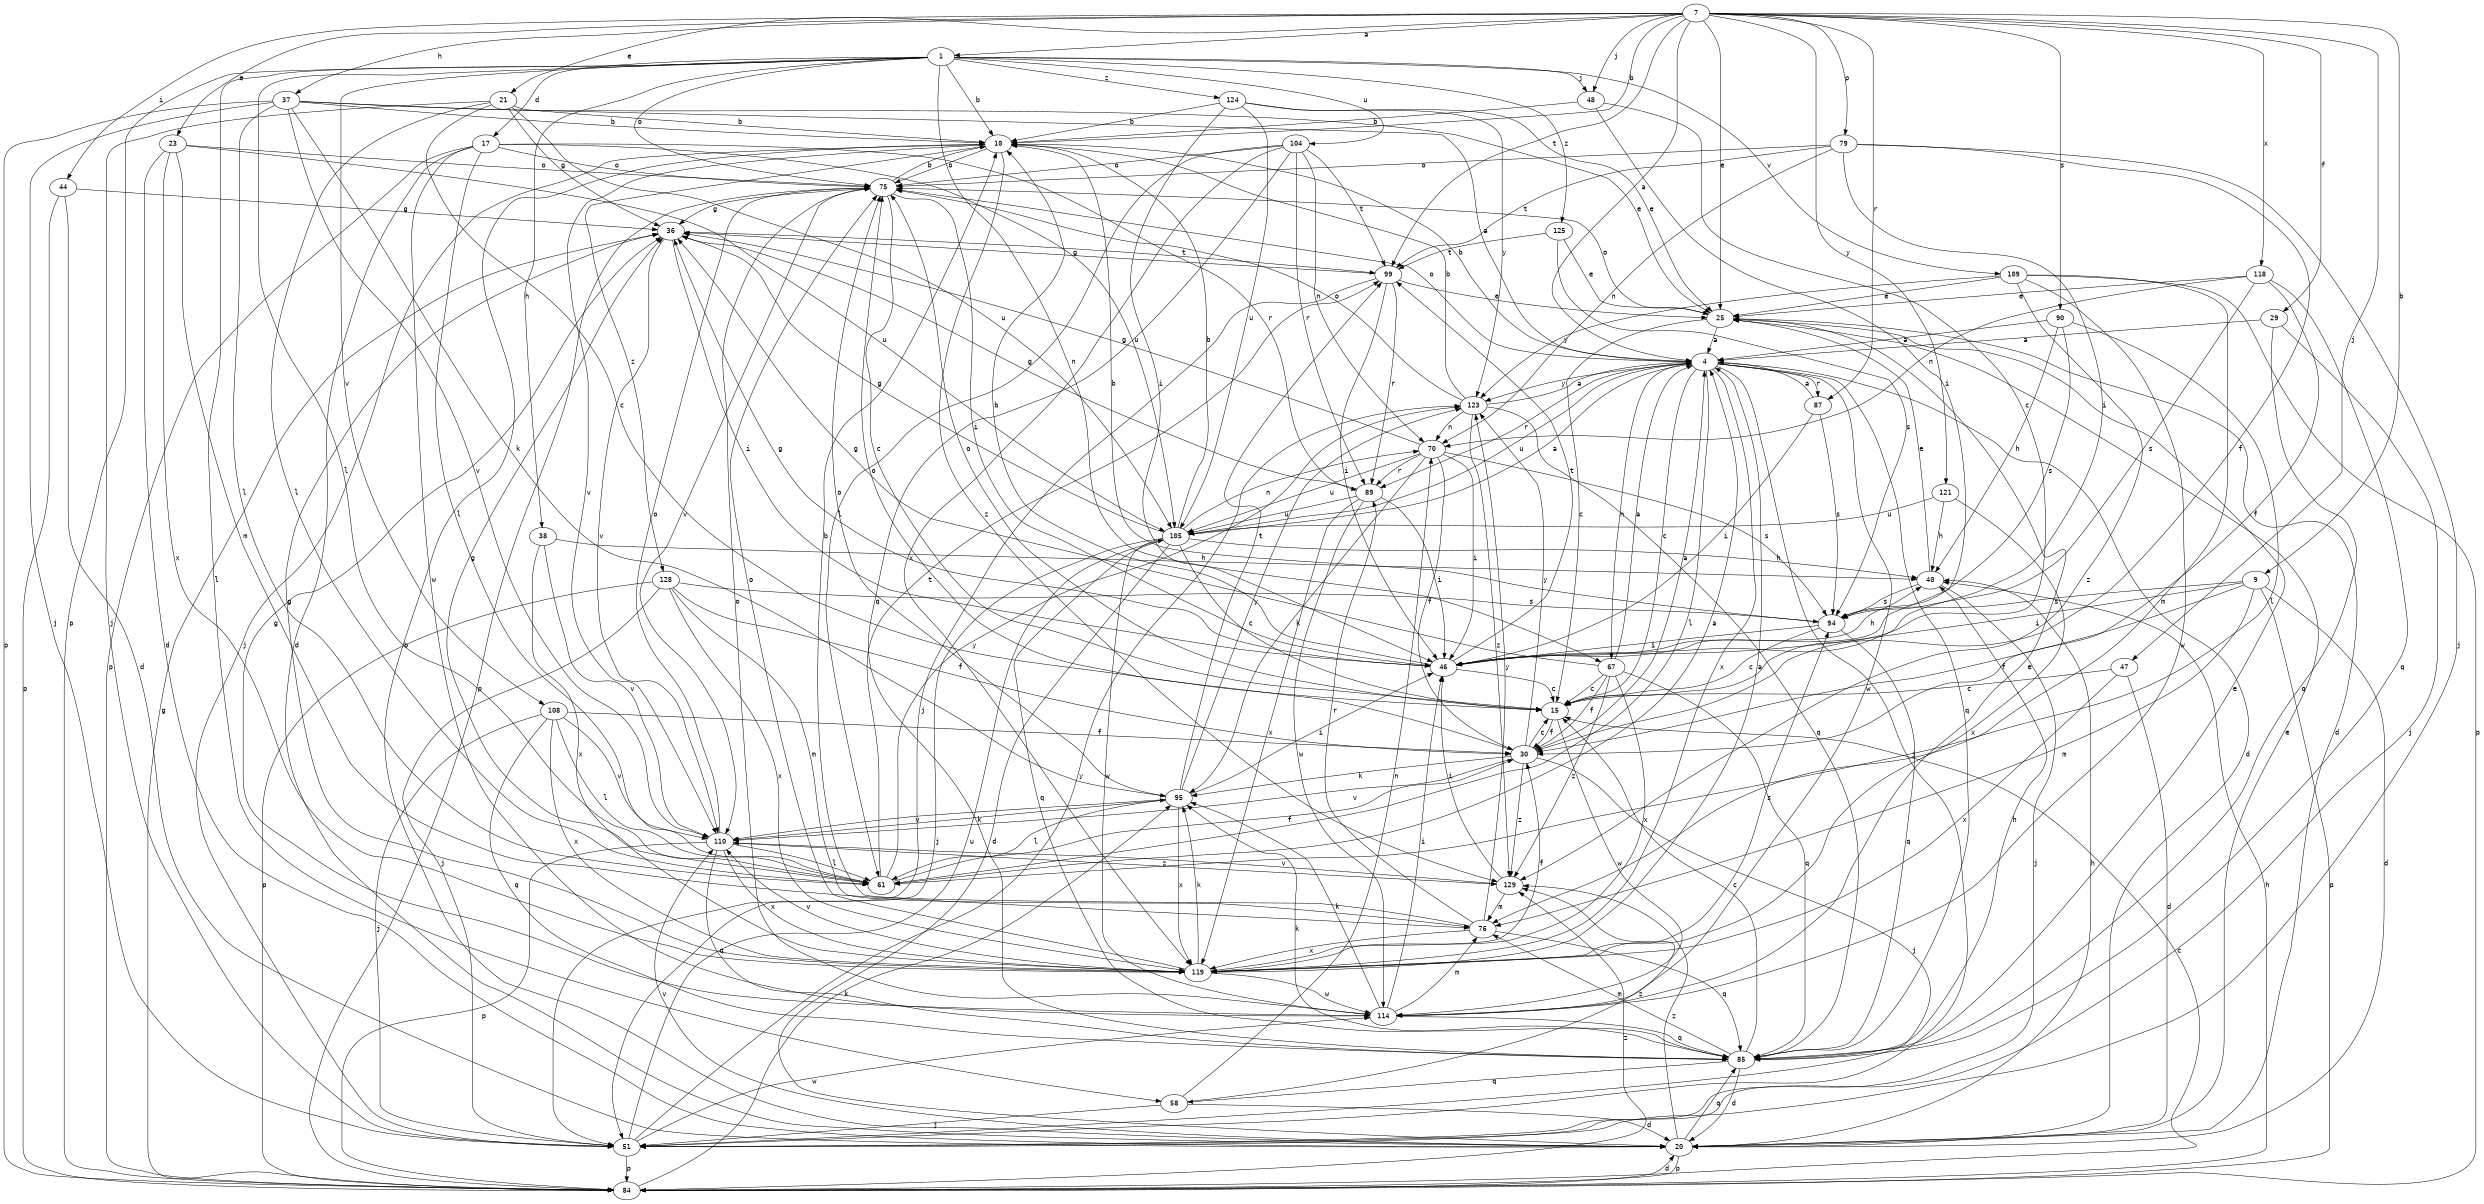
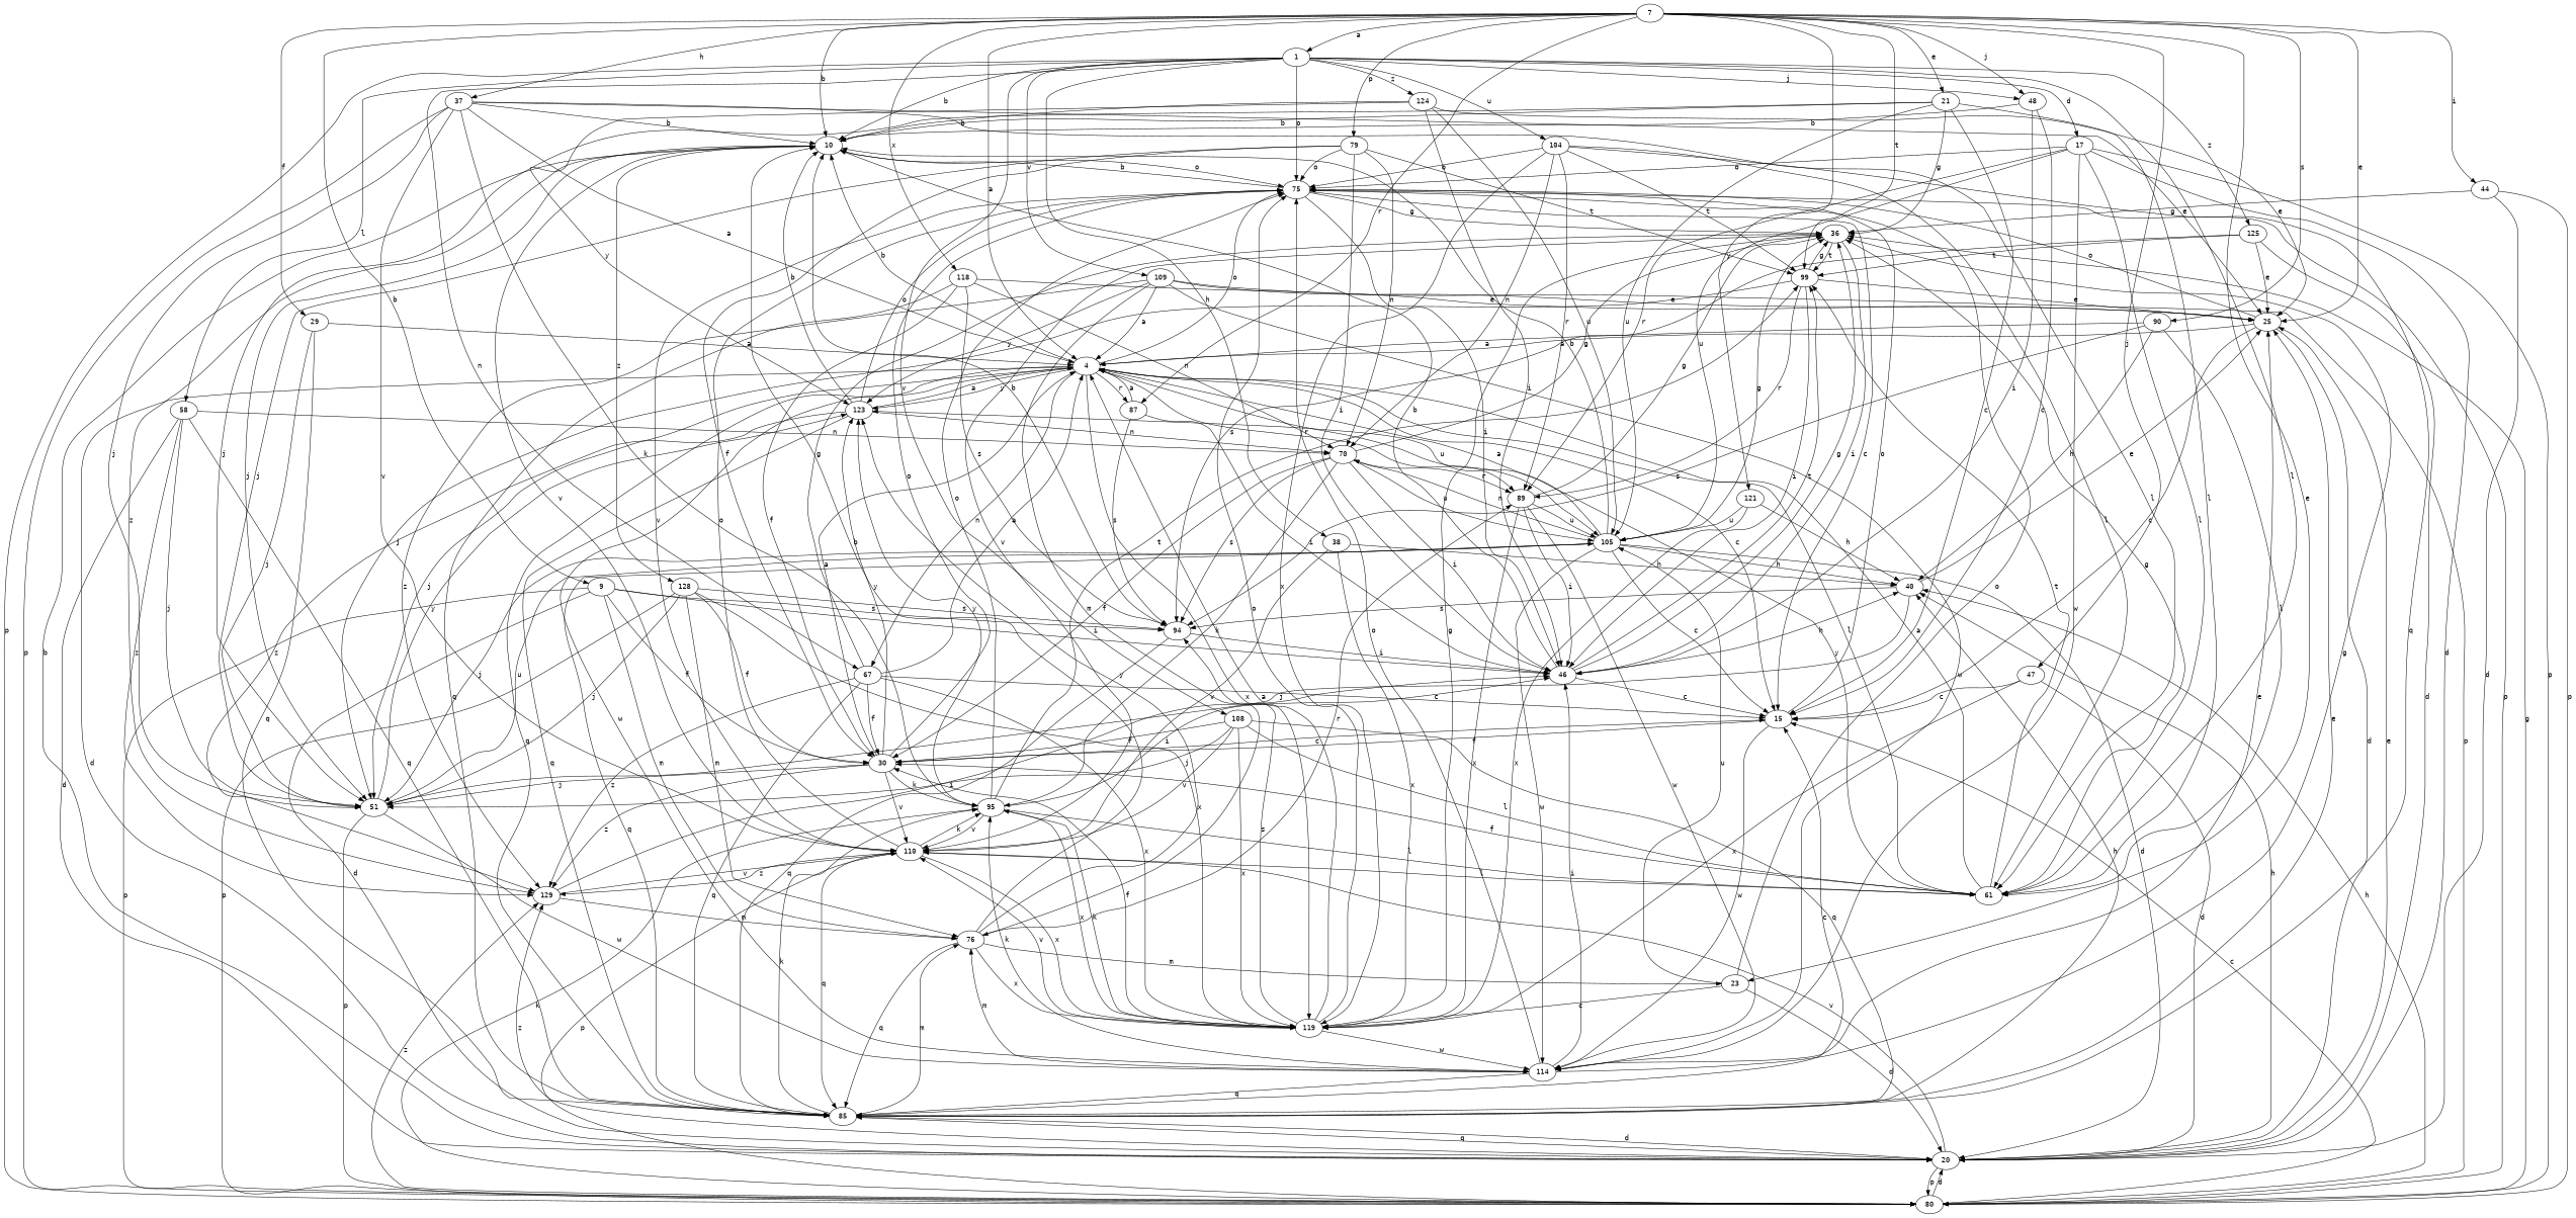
  strict digraph {
    fontname="DejaVu Sans Mono"
    node [fontname="DejaVu Sans Mono"]
    edge [fontname="DejaVu Sans Mono"]
    n1 [label=7]
    1
    4
    9
    10
    21
    23
    25
    29
    37
    44
    47
    48
    79
    87
    90
    99
    118
    121
    17
    38
    58
    61
    67
    75
-   80 [label=84]
+   80
    104
    108
    109
    124
    125
    15
    20
    51
    85
    89
    105
    114
    119
    123
    30
    46
    n43 [label=76]
    94
    110
    128
    129
    36
    n49 [label=95]
    70
    40
    n1 -> 1 [label=a]
    n1 -> 4 [label=a]
    n1 -> 9 [label=b]
    n1 -> 10 [label=b]
    n1 -> 21 [label=e]
    n1 -> 23 [label=e]
    n1 -> 25 [label=e]
    n1 -> 29 [label=f]
    n1 -> 37 [label=h]
    n1 -> 44 [label=i]
    n1 -> 47 [label=j]
    n1 -> 48 [label=j]
    n1 -> 79 [label=p]
    n1 -> 87 [label=r]
    n1 -> 90 [label=s]
    n1 -> 99 [label=t]
    n1 -> 118 [label=x]
    n1 -> 121 [label=y]
    1 -> 10 [label=b]
    1 -> 48 [label=j]
    1 -> 17 [label=d]
    1 -> 38 [label=h]
    1 -> 58 [label=l]
    1 -> 61 [label=l]
    1 -> 67 [label=n]
    1 -> 75 [label=o]
    1 -> 80 [label=p]
    1 -> 104 [label=u]
    1 -> 108 [label=v]
    1 -> 109 [label=v]
    1 -> 124 [label=z]
    1 -> 125 [label=z]
    4 -> 10 [label=b]
    4 -> 87 [label=r]
    4 -> 61 [label=l]
    4 -> 67 [label=n]
    4 -> 75 [label=o]
    4 -> 15 [label=c]
    4 -> 20 [label=d]
    4 -> 51 [label=j]
    4 -> 85 [label=q]
    4 -> 89 [label=r]
    4 -> 105 [label=u]
    4 -> 114 [label=w]
    4 -> 119 [label=x]
    4 -> 123 [label=y]
    9 -> 80 [label=p]
    9 -> 20 [label=d]
    9 -> 30 [label=f]
    9 -> 46 [label=i]
    9 -> n43 [label=m]
    9 -> 94 [label=s]
    10 -> 75 [label=o]
    10 -> 51 [label=j]
    10 -> 110 [label=v]
    10 -> 128 [label=z]
    10 -> 129 [label=z]
    21 -> 10 [label=b]
    21 -> 61 [label=l]
    21 -> 15 [label=c]
    21 -> 51 [label=j]
    21 -> 105 [label=u]
    21 -> 36 [label=g]
    23 -> 75 [label=o]
    23 -> 20 [label=d]
    23 -> 105 [label=u]
-   23 -> 119 [label=x]
-   23 -> n43 [label=m]
+   23 -> 119 [label=c]
+   n43 -> 23 [label=m]
    25 -> 4 [label=a]
    25 -> 75 [label=o]
    25 -> 15 [label=c]
    25 -> 20 [label=d]
    29 -> 4 [label=a]
    29 -> 51 [label=j]
    29 -> 85 [label=q]
    37 -> 4 [label=a]
    37 -> 10 [label=b]
    37 -> 25 [label=e]
    37 -> 61 [label=l]
    37 -> 80 [label=p]
    37 -> 51 [label=j]
    37 -> 110 [label=v]
    37 -> n49 [label=k]
    44 -> 80 [label=p]
    44 -> 20 [label=d]
    44 -> 36 [label=g]
    47 -> 15 [label=c]
    47 -> 20 [label=d]
    47 -> 119 [label=x]
    48 -> 10 [label=b]
    48 -> 15 [label=c]
    48 -> 46 [label=i]
    79 -> 99 [label=t]
    79 -> 75 [label=o]
    79 -> 51 [label=j]
    79 -> 30 [label=f]
    79 -> 46 [label=i]
    79 -> 70 [label=n]
    87 -> 4 [label=a]
    87 -> 46 [label=i]
    87 -> 94 [label=s]
    90 -> 4 [label=a]
    90 -> 61 [label=l]
    90 -> 94 [label=s]
    90 -> 40 [label=h]
    99 -> 25 [label=e]
    99 -> 51 [label=j]
    99 -> 89 [label=r]
    99 -> 46 [label=i]
    99 -> 36 [label=g]
    118 -> 25 [label=e]
    118 -> 85 [label=q]
    118 -> 30 [label=f]
    118 -> 94 [label=s]
    118 -> 70 [label=n]
    121 -> 105 [label=u]
    121 -> 119 [label=x]
    121 -> 40 [label=h]
    17 -> 61 [label=l]
    17 -> 75 [label=o]
    17 -> 80 [label=p]
    17 -> 20 [label=d]
    17 -> 89 [label=r]
    17 -> 105 [label=u]
    17 -> 114 [label=w]
    38 -> 119 [label=x]
    38 -> 110 [label=v]
    38 -> 40 [label=h]
    58 -> 20 [label=d]
    58 -> 51 [label=j]
-   85 -> 58 [label=q]
+   58 -> 85 [label=q]
    58 -> 129 [label=z]
    58 -> 70 [label=n]
    61 -> 4 [label=a]
    61 -> 99 [label=t]
    61 -> 123 [label=y]
    61 -> 30 [label=f]
    61 -> 36 [label=g]
    67 -> 4 [label=a]
    67 -> 15 [label=c]
    67 -> 85 [label=q]
    67 -> 119 [label=x]
    67 -> 30 [label=f]
    67 -> 129 [label=z]
    67 -> 36 [label=g]
    75 -> 10 [label=b]
    75 -> 80 [label=p]
    75 -> 15 [label=c]
    75 -> 46 [label=i]
    75 -> 110 [label=v]
    75 -> 36 [label=g]
    80 -> 15 [label=c]
    80 -> 20 [label=d]
    80 -> 129 [label=z]
    80 -> 36 [label=g]
    80 -> n49 [label=k]
    80 -> 40 [label=h]
    104 -> 99 [label=t]
    104 -> 61 [label=l]
    104 -> 75 [label=o]
    104 -> 85 [label=q]
    104 -> 89 [label=r]
    104 -> 119 [label=x]
    104 -> 70 [label=n]
    108 -> 61 [label=l]
    108 -> 51 [label=j]
    108 -> 85 [label=q]
    108 -> 119 [label=x]
    108 -> 30 [label=f]
    108 -> 110 [label=v]
+   109 -> 4 [label=a]
    109 -> 25 [label=e]
    109 -> 80 [label=p]
    109 -> 114 [label=w]
    109 -> 123 [label=y]
    109 -> n43 [label=m]
    109 -> 129 [label=z]
    124 -> 10 [label=b]
    124 -> 25 [label=e]
    124 -> 105 [label=u]
    124 -> 123 [label=y]
    124 -> 46 [label=i]
    125 -> 25 [label=e]
    125 -> 99 [label=t]
+   125 -> 20 [label=d]
    125 -> 94 [label=s]
    15 -> 75 [label=o]
    15 -> 114 [label=w]
    15 -> 30 [label=f]
    20 -> 10 [label=b]
    20 -> 25 [label=e]
    20 -> 80 [label=p]
    20 -> 85 [label=q]
    20 -> 110 [label=v]
    20 -> 129 [label=z]
    20 -> 40 [label=h]
    51 -> 80 [label=p]
    51 -> 105 [label=u]
    51 -> 114 [label=w]
    51 -> 123 [label=y]
    85 -> 25 [label=e]
    85 -> 15 [label=c]
    85 -> 20 [label=d]
    85 -> n43 [label=m]
    85 -> n49 [label=k]
    85 -> 40 [label=h]
    89 -> 105 [label=u]
    89 -> 114 [label=w]
    89 -> 119 [label=x]
    89 -> 46 [label=i]
    89 -> 36 [label=g]
    105 -> 4 [label=a]
    105 -> 10 [label=b]
    105 -> 15 [label=c]
    105 -> 20 [label=d]
    105 -> 51 [label=j]
    105 -> 85 [label=q]
    105 -> 114 [label=w]
    105 -> 36 [label=g]
    105 -> 70 [label=n]
    105 -> 40 [label=h]
    114 -> 25 [label=e]
    114 -> 75 [label=o]
    114 -> 85 [label=q]
    114 -> 46 [label=i]
    114 -> n43 [label=m]
    114 -> 36 [label=g]
    114 -> n49 [label=k]
    119 -> 4 [label=a]
    119 -> 75 [label=o]
    119 -> 114 [label=w]
    119 -> 30 [label=f]
    119 -> 94 [label=s]
    119 -> 110 [label=v]
    119 -> 36 [label=g]
    119 -> n49 [label=k]
    123 -> 4 [label=a]
    123 -> 10 [label=b]
    123 -> 75 [label=o]
    123 -> 85 [label=q]
    123 -> 129 [label=z]
    123 -> 70 [label=n]
    30 -> 4 [label=a]
    30 -> 75 [label=o]
    30 -> 15 [label=c]
    30 -> 51 [label=j]
    30 -> 123 [label=y]
    30 -> 110 [label=v]
    30 -> 129 [label=z]
    30 -> n49 [label=k]
    46 -> 10 [label=b]
    46 -> 99 [label=t]
    46 -> 15 [label=c]
    46 -> 36 [label=g]
    46 -> 40 [label=h]
    n43 -> 10 [label=b]
    n43 -> 85 [label=q]
    n43 -> 89 [label=r]
    n43 -> 119 [label=x]
    n43 -> 123 [label=y]
    94 -> 10 [label=b]
-   94 -> 15 [label=c]
    94 -> 85 [label=q]
    94 -> 46 [label=i]
    110 -> 61 [label=l]
    110 -> 75 [label=o]
    110 -> 80 [label=p]
    110 -> 85 [label=q]
    110 -> 119 [label=x]
    110 -> 129 [label=z]
    110 -> n49 [label=k]
    128 -> 80 [label=p]
    128 -> 51 [label=j]
    128 -> 119 [label=x]
    128 -> 30 [label=f]
    128 -> n43 [label=m]
    128 -> 94 [label=s]
    129 -> 46 [label=i]
    129 -> n43 [label=m]
    129 -> 110 [label=v]
    36 -> 99 [label=t]
    36 -> 46 [label=i]
    36 -> 110 [label=v]
    n49 -> 99 [label=t]
    n49 -> 61 [label=l]
    n49 -> 75 [label=o]
    n49 -> 119 [label=x]
    n49 -> 123 [label=y]
    n49 -> 46 [label=i]
    n49 -> 110 [label=v]
    70 -> 89 [label=r]
    70 -> 105 [label=u]
    70 -> 30 [label=f]
    70 -> 46 [label=i]
    70 -> 94 [label=s]
    70 -> 36 [label=g]
    70 -> n49 [label=k]
    40 -> 25 [label=e]
    40 -> 51 [label=j]
    40 -> 94 [label=s]
  }
